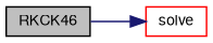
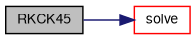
  digraph {
    rankdir=LR
    node [fontname=FreeSans fontsize=10 shape=record]
-   n1 [color=black fillcolor=grey75 fontcolor=black height=0.2 label=RKCK46 style=filled width=0.4]
+   n1 [color=black fillcolor=grey75 fontcolor=black height=0.2 label=RKCK45 style=filled width=0.4]
    n2 [color=red height=0.2 label=solve width=0.4]
    n1 -> n2 [color=midnightblue fontname=FreeSans fontsize=10 labelfontname=FreeSans labelfontsize=10 style=solid]
  }
